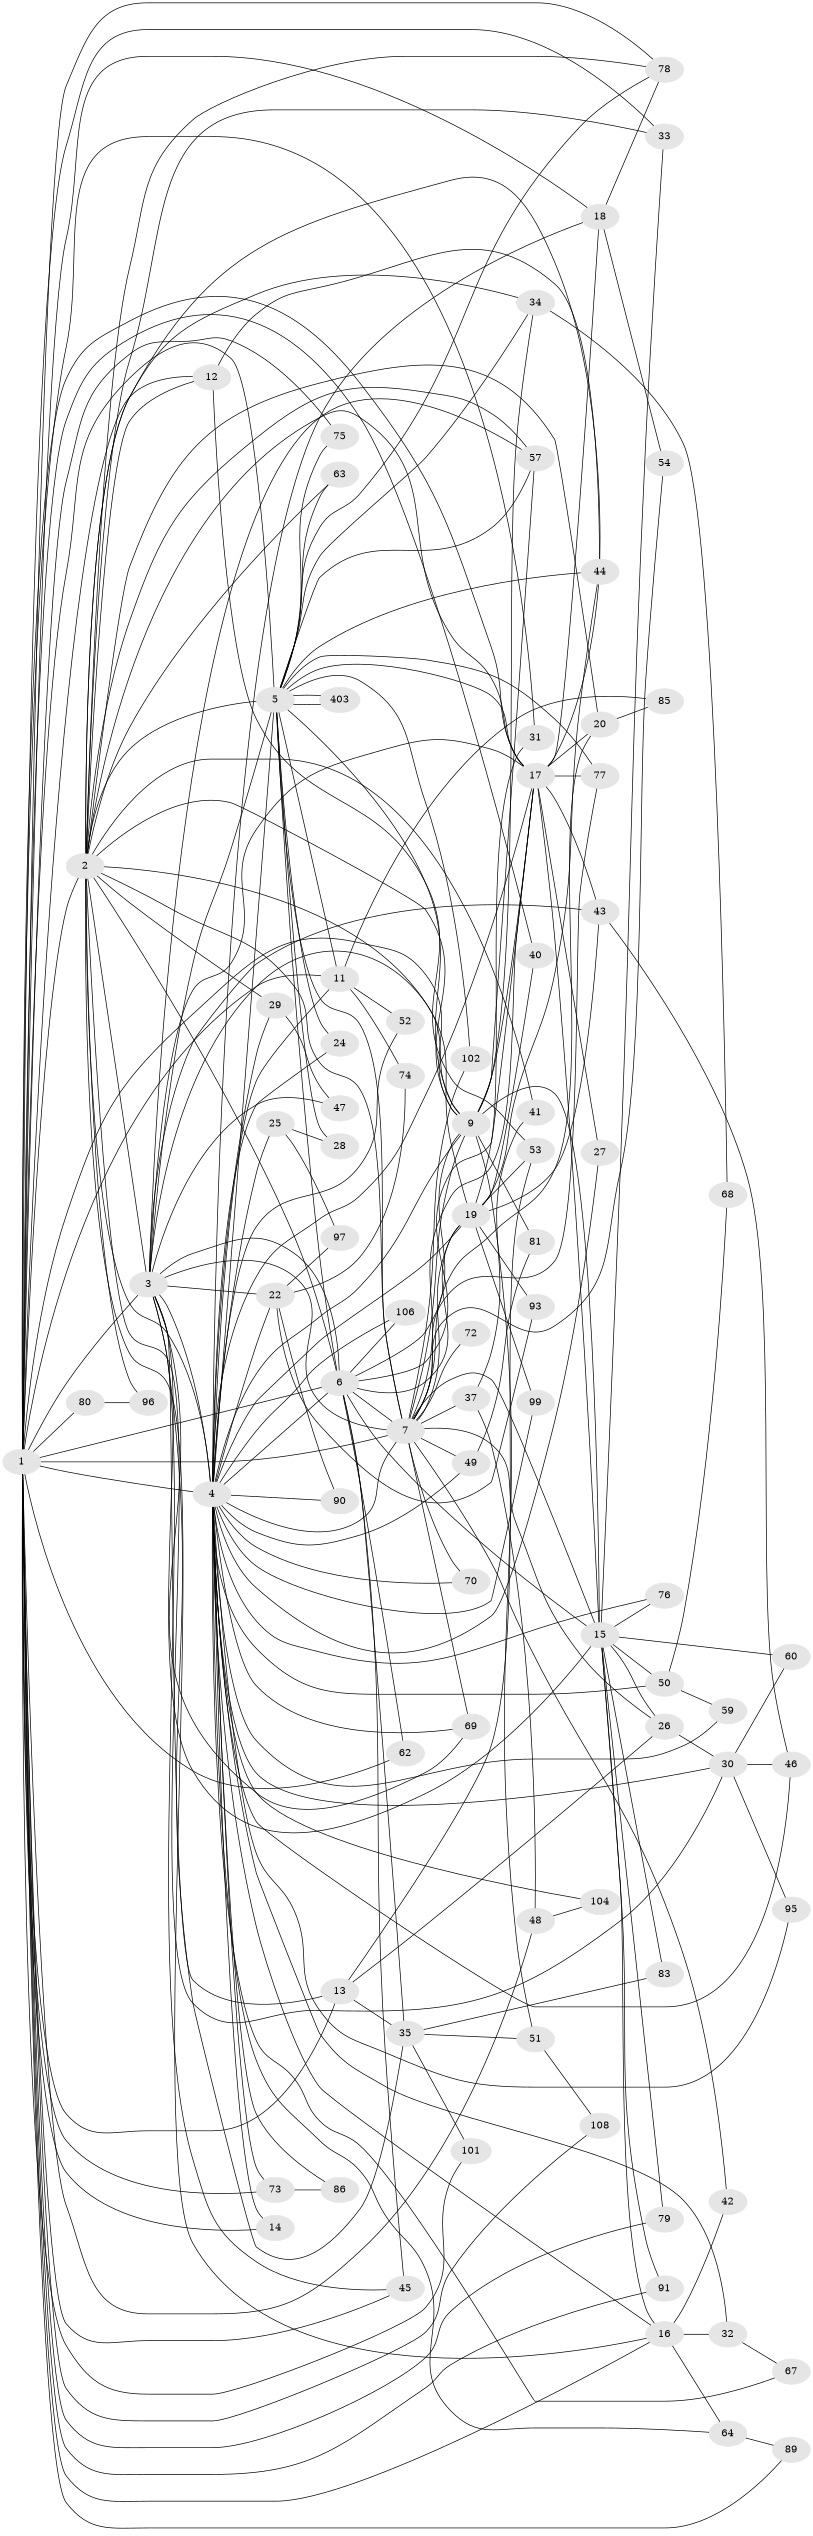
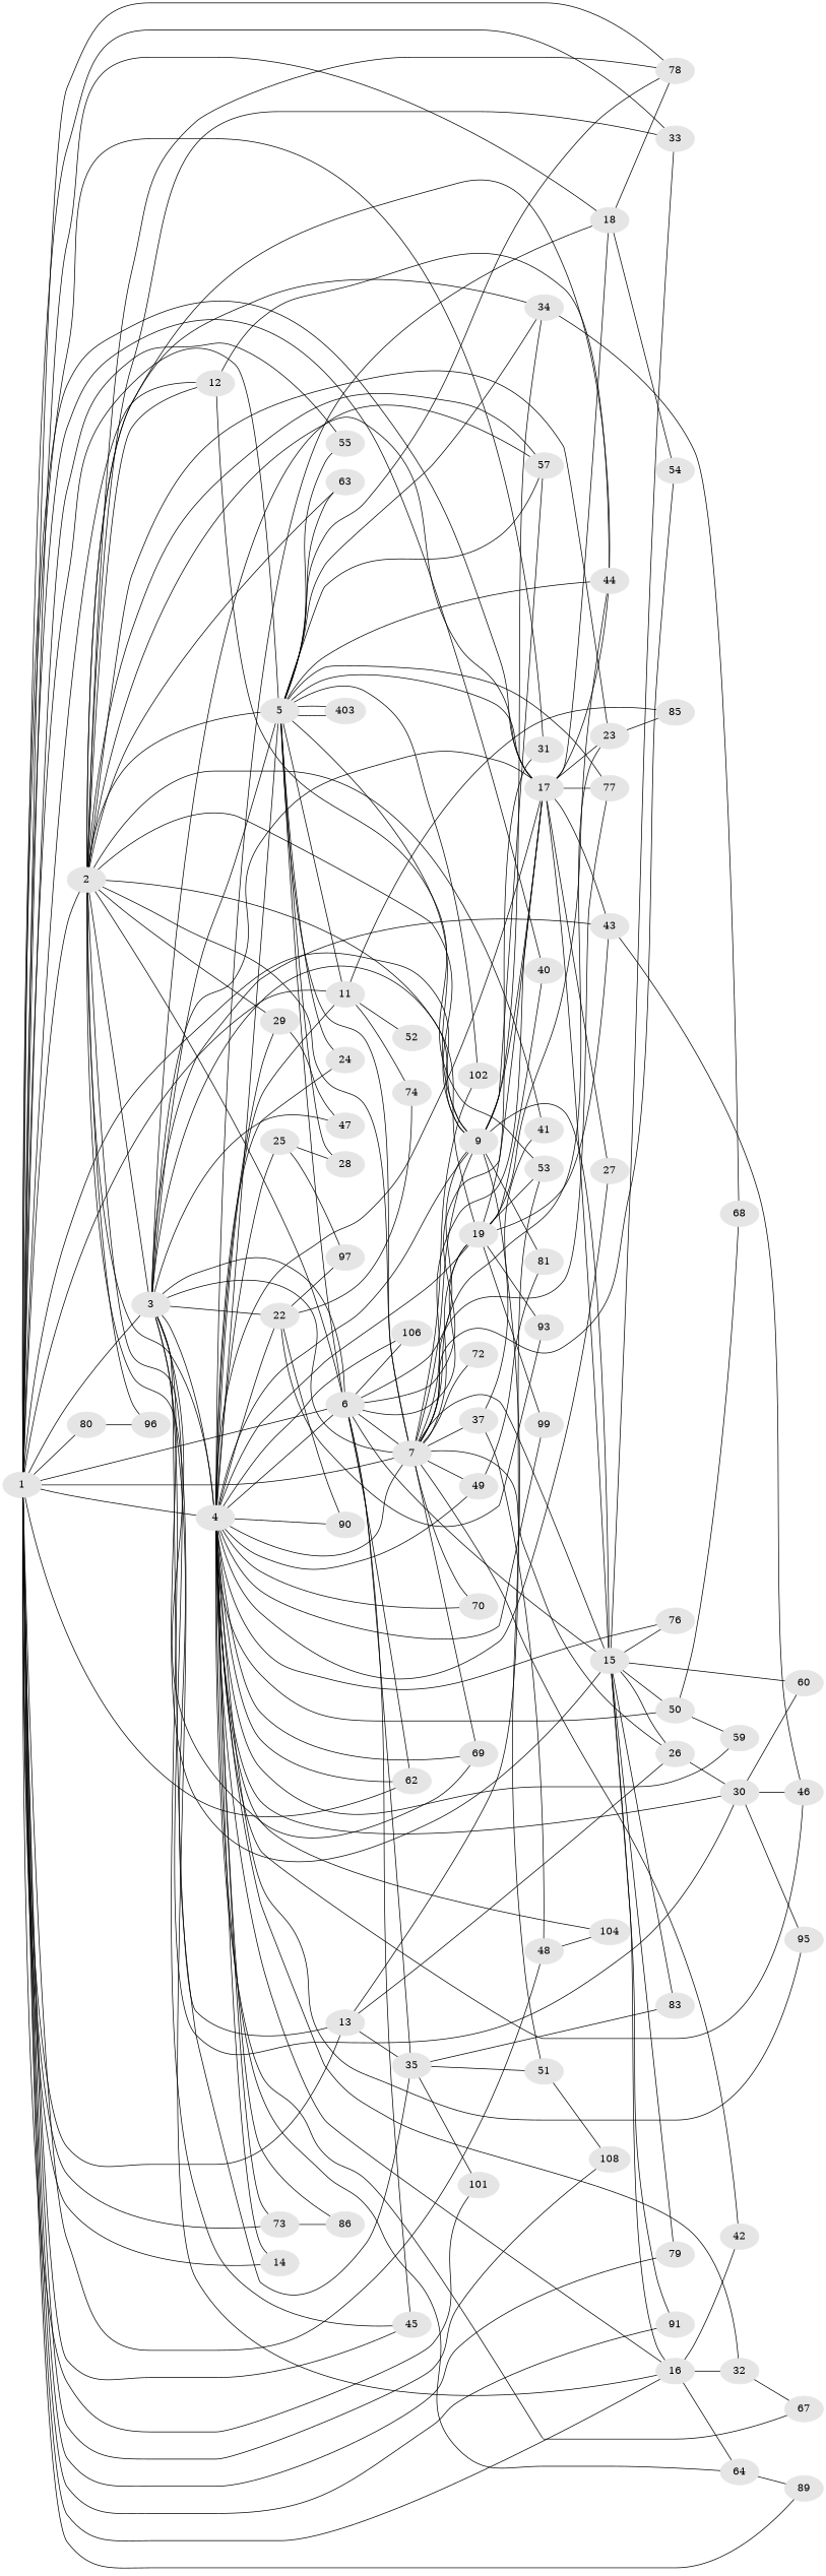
  graph {
    rankdir=LR
    node [color=gray90 style=filled]
    1
    2
    3
    4 [super="+8+53"]
    5
    6
    7 [super="+17+118+84"]
    9 [super="+75"]
    n9 [label=17 super="+21+115"]
    11 [super="+71"]
    12
    13
    14
    16 [super="+88"]
    18
    31
    33 [super="+111"]
    40
    45 [super="+109"]
    48
-   55 [label=75]
+   55
    62
    73
    78 [super="+107"]
    79
    80
    89
    91
    101
    108
    19 [super="+36"]
-   20
+   20 [label=23]
    29
    30
    34 [super="+65"]
    41
    44 [super="+87+98+61"]
    57 [super="+119+120"]
    63
    96
    15 [super="+23"]
    22
    35 [super="+39"]
    43 [super="+66"]
    47
    69
    24
    25
    27
    32
    46 [super="+100"]
    49
    50
    52
    59
    64
    67
    70
    76
    86
    90
    95
    99
    104
    106
    28
    77 [super="+92"]
    102
    n69 [label=403]
    37
    26 [super="+110+113+82"]
    42
    54
    72
    51
    81
    74
    85
    n79 [label=53]
    93
    60
    68
    83
    97
    1 -- 2
    1 -- 3
    1 -- 4 [weight=3]
    1 -- 5
    1 -- 6
    1 -- 7 [weight=2]
    1 -- 9
    1 -- n9
    1 -- 11
    1 -- 12
    1 -- 13
    1 -- 14
    1 -- 16
    1 -- 18
    1 -- 31
    1 -- 33
    1 -- 40
    1 -- 45
    1 -- 48
    1 -- 55
    1 -- 62
    1 -- 73
    1 -- 78
    1 -- 79
    1 -- 80
    1 -- 89
    1 -- 91
    1 -- 101
    1 -- 108
    2 -- 3
    2 -- 4 [weight=4]
    2 -- 5
    2 -- 6
    2 -- 7
    2 -- 9
    2 -- n9
    2 -- 12
    2 -- 16
    2 -- 33
    2 -- 78
    2 -- 19
    2 -- 20
    2 -- 29
    2 -- 30
    2 -- 34
    2 -- 41
    2 -- 44
    2 -- 57
    2 -- 63
    2 -- 96
    3 -- 4 [weight=2]
    3 -- 5
    3 -- 6
    3 -- 7
    3 -- 9
    3 -- n9
    3 -- 13
    3 -- 45
    3 -- 57
    3 -- 15
    3 -- 22
    3 -- 35 [weight=2]
    3 -- 43
    3 -- 47
    3 -- 69
    4 -- 5 [weight=2]
    4 -- 6 [weight=2]
    4 -- 7 [weight=3]
    4 -- 9 [weight=2]
    4 -- n9 [weight=2]
    4 -- 11
    4 -- 14
    4 -- 16
    4 -- 18
    4 -- 73
    4 -- 19
    4 -- 29
    4 -- 30
    4 -- 22
    4 -- 69
    4 -- 24
    4 -- 25
    4 -- 27
    4 -- 32
    4 -- 46
    4 -- 49
    4 -- 50
-   4 -- 52
+   4 -- 62
    4 -- 59
    4 -- 64
    4 -- 67
    4 -- 70
    4 -- 76
    4 -- 86
    4 -- 90
    4 -- 95
    4 -- 99
    4 -- 104
    4 -- 106
    5 -- 6
    5 -- 7
    5 -- 9
    5 -- n9
    5 -- 11
    5 -- 55
    5 -- 78
    5 -- 34
    5 -- 44
    5 -- 57
    5 -- 63
    5 -- 24
    5 -- 28
    5 -- 77
    5 -- 102
    5 -- n69
    5 -- n69
    6 -- 7
    6 -- 9
    6 -- n9
    6 -- 45
    6 -- 62
    6 -- 19
    6 -- 15
    6 -- 35
    6 -- 106
    7 -- 9
    7 -- n9
    7 -- 19 [weight=2]
    7 -- 20
    7 -- 15
    7 -- 69
    7 -- 49
    7 -- 70
    7 -- 77
    7 -- 102
    7 -- 37
    7 -- 26
    7 -- 42
    7 -- 54
    7 -- 72
    9 -- n9
    9 -- 34
    9 -- 57
    9 -- 15
    9 -- 51
    9 -- 81
    n9 -- 18
    n9 -- 20
    n9 -- 44
    n9 -- 15
    n9 -- 43
    n9 -- 27
    n9 -- 77
    11 -- 52
    11 -- 74
    11 -- 85
    12 -- 44
    12 -- n79
    13 -- 35
    13 -- 26
    13 -- n79
    16 -- 32
    16 -- 64
    16 -- 42
    18 -- 78
    18 -- 54
    48 -- 104
    73 -- 86
    80 -- 96
    19 -- 31
    19 -- 40
    19 -- 44
    19 -- 43
    19 -- 99
    19 -- n79
    19 -- 93
    20 -- 85
    29 -- 47
    30 -- 46
    30 -- 95
    30 -- 60
    34 -- 68
    15 -- 16
    15 -- 33
    15 -- 79
    15 -- 91
    15 -- 50
    15 -- 76
    15 -- 26
    15 -- 60
    15 -- 83
    22 -- 90
    22 -- 74
    22 -- 93
    22 -- 97
    35 -- 101
    35 -- 51
    35 -- 83
    43 -- 46
    25 -- 28
    25 -- 97
    32 -- 67
    49 -- 81
    50 -- 59
    50 -- 68
    64 -- 89
    37 -- 48
    37 -- 41
    26 -- 30 [weight=2]
    51 -- 108
  }
